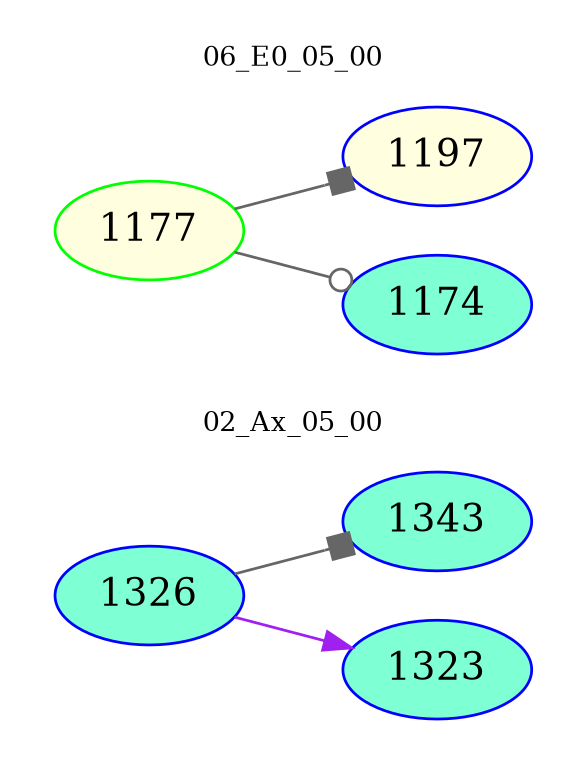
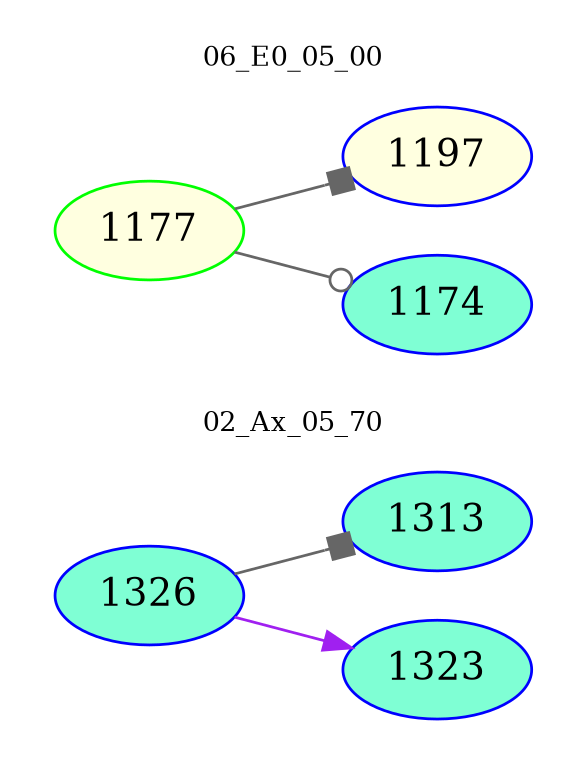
  digraph {
    rankdir=LR
    node [color=blue fillcolor=aquamarine style=filled]
    edge [arrowhead=box color=gray40]
    n1 [label=1326]
    n2 [label=1323]
-   n3 [label=1343]
+   n3 [label=1313]
    n4 [color=green fillcolor=lightyellow label=1177]
    n5 [label=1174]
    n6 [fillcolor=lightyellow label=1197]
    subgraph cluster_1 {
      color=white
      fontsize=10
-     label="02_Ax_05_00"
+     label="02_Ax_05_70"
      n1
      n2
      n3
    }
    subgraph cluster_2 {
      color=white
      fontsize=10
      label="06_E0_05_00"
      n4
      n5
      n6
    }
    n1 -> n2 [arrowhead=normal color=purple]
    n1 -> n3
    n4 -> n5 [arrowhead=odot]
    n4 -> n6
  }
